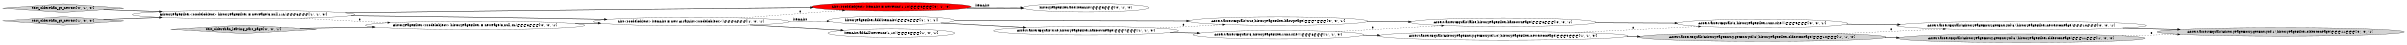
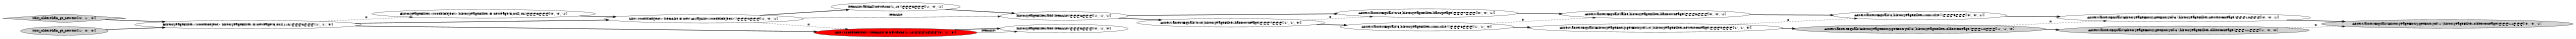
  digraph {
    rankdir=LR
    node [fillcolor=white shape=ellipse style=filled]
    edge [style=bold]
    n1 [label="historyPageFilter.add(itemList)@@@5@@@['0', '1', '0']"]
    n2 [label="historyPageFilter.add(itemList)@@@6@@@['1', '1', '1']"]
    n3 [label="Assert.assertEquals(true,historyPageFilter.hasUpPage)@@@7@@@['0', '0', '1']"]
    n4 [label="Assert.assertEquals(true,historyPageFilter.hasDownPage)@@@7@@@['1', '1', '0']"]
    n5 [label="Assert.assertEquals(3,historyPageFilter.runs.size())@@@9@@@['0', '0', '1']"]
    n6 [label="Assert.assertEquals(HistoryPageEntry.getEntryId(3),historyPageFilter.newestOnPage)@@@10@@@['0', '0', '1']"]
    n7 [fillcolor=lightgray label="Assert.assertEquals(HistoryPageEntry.getEntryId(1),historyPageFilter.oldestOnPage)@@@11@@@['0', '0', '1']"]
    n8 [label="Assert.assertEquals(false,historyPageFilter.hasDownPage)@@@8@@@['0', '0', '1']"]
    n9 [label="Assert.assertEquals(5,historyPageFilter.runs.size())@@@8@@@['1', '1', '0']"]
    n10 [fillcolor=lightgray label="test_olderThan_gt_newest['0', '1', '0']" shape=diamond]
    n11 [label="HistoryPageFilter<ModelObject> historyPageFilter = newPage(5,null,11L)@@@3@@@['1', '1', '0']"]
    n12 [label="HistoryPageFilter<ModelObject> historyPageFilter = newPage(5,null,4L)@@@3@@@['0', '0', '1']"]
    n13 [label="List<ModelObject> itemList = new ArrayList<ModelObject>()@@@4@@@['1', '0', '1']"]
    n14 [fillcolor=red label="List<ModelObject> itemList = newRuns(1,10)@@@4@@@['0', '1', '0']"]
-   n15 [fillcolor=lightgray label="test_olderThan_leaving_part_page['0', '0', '1']" shape=diamond]
    n16 [label="Assert.assertEquals(HistoryPageEntry.getEntryId(10),historyPageFilter.newestOnPage)@@@9@@@['1', '1', '0']"]
    n17 [fillcolor=lightgray label="Assert.assertEquals(HistoryPageEntry.getEntryId(6),historyPageFilter.oldestOnPage)@@@10@@@['1', '1', '0']"]
    n18 [fillcolor=lightgray label="Assert.assertEquals(HistoryPageEntry.getEntryId(6),historyPageFilter.oldestOnPage)@@@11@@@['1', '0', '0']"]
    n19 [label="itemList.addAll(newRuns(1,10))@@@5@@@['1', '0', '1']"]
-   n20 [fillcolor=lightgray label="test_olderThan_gt_newest['1', '0', '0']" shape=diamond]
+   n20 [fillcolor=lightgray label="test_olderThan_gt_newest['1', '0', '0']"]
    n2 -> n3
    n2 -> n4
    n3 -> n8
    n4 -> n3 [label=0 style=dashed]
    n4 -> n9
    n5 -> n6
    n6 -> n7
    n8 -> n5
    n9 -> n8 [label=0 style=dashed]
    n9 -> n16
    n10 -> n11
    n11 -> n12 [label=0 style=dashed]
    n11 -> n13
    n11 -> n14
    n12 -> n13
    n13 -> n2 [label=itemList style=solid]
    n13 -> n14 [label=0 style=dashed]
    n13 -> n19
    n14 -> n1 [label=itemList style=solid]
    n14 -> n1
-   n15 -> n12
    n16 -> n5 [label=0 style=dashed]
    n16 -> n17
    n17 -> n6 [label=0 style=dashed]
    n17 -> n18
    n18 -> n7 [label=0 style=dashed]
+   n19 -> n2
    n20 -> n11
  }
